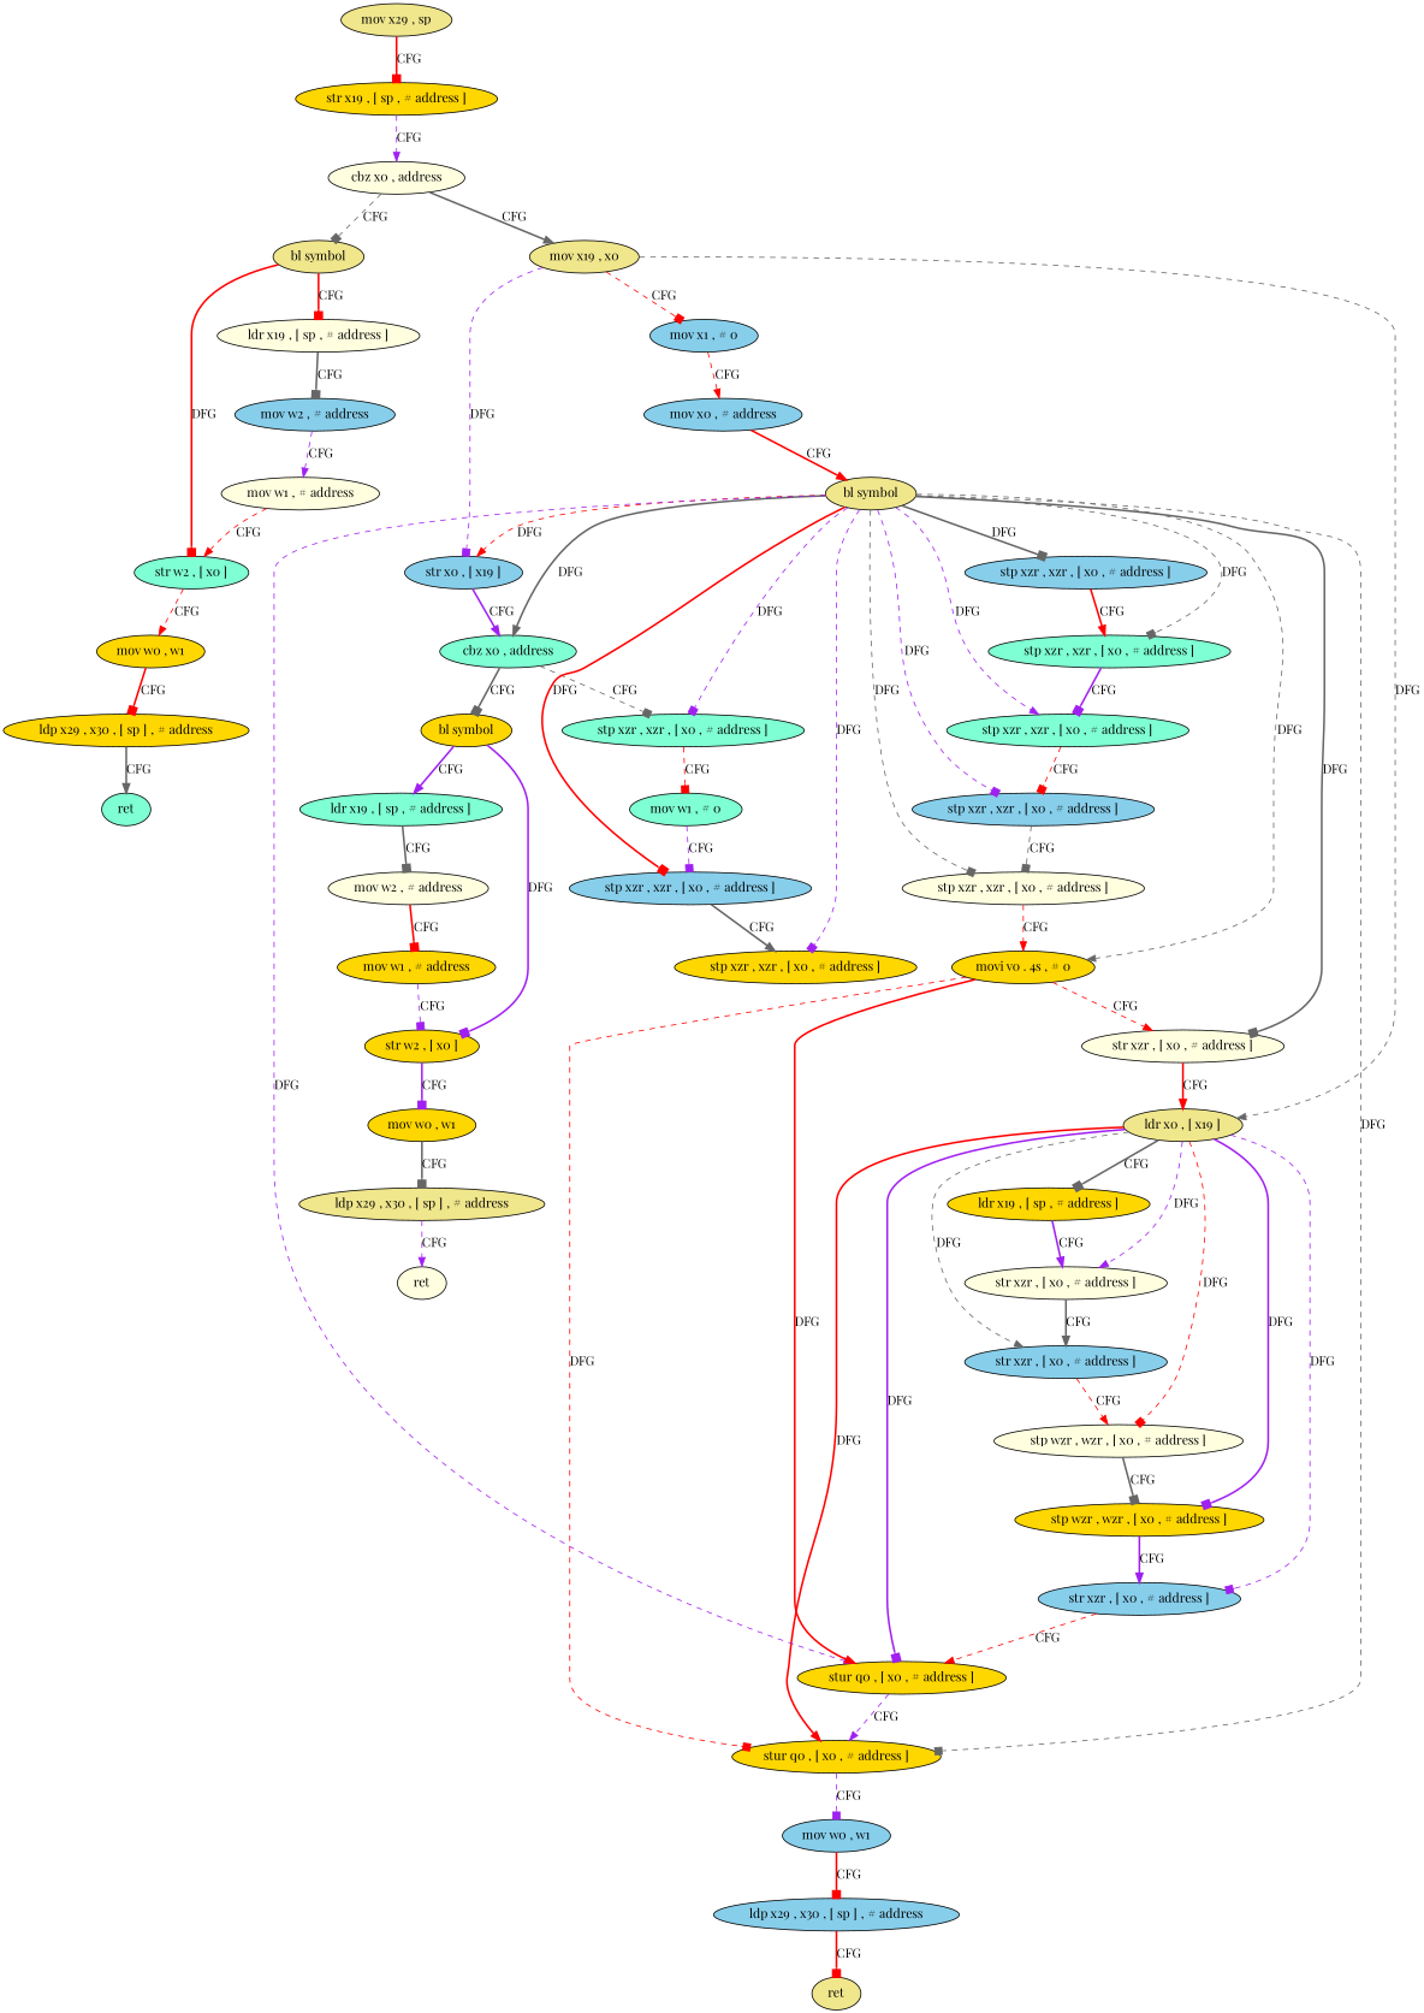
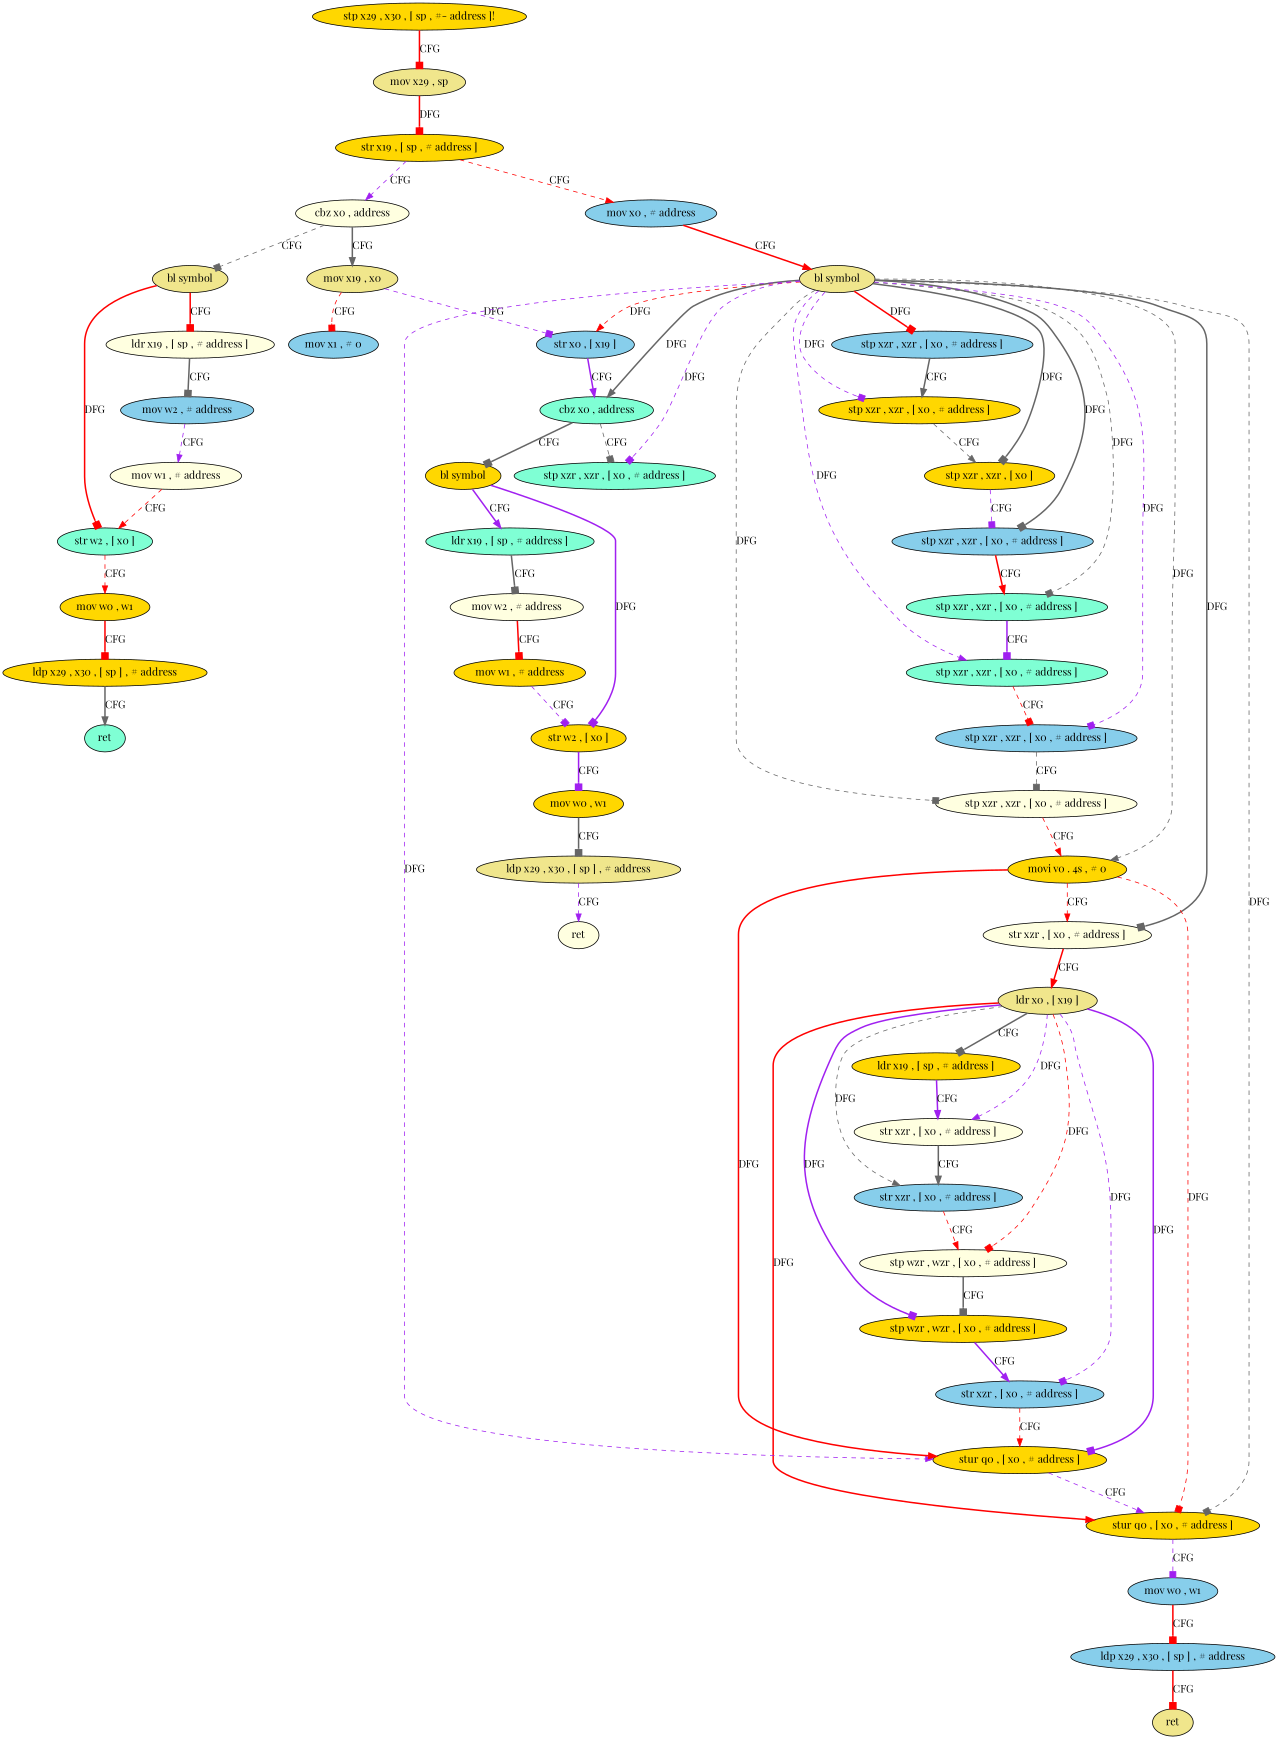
  digraph {
    fontname="Playfair Display"
    node [fillcolor=gold fontname="Playfair Display" style=filled]
    edge [arrowhead=box color=red fontname="Playfair Display" style=dashed]
+   n1 [label="stp x29 , x30 , [ sp , #- address ]!"]
    n2 [fillcolor=khaki label="mov x29 , sp"]
    n3 [label="str x19 , [ sp , # address ]"]
    n4 [fillcolor=lightyellow label="cbz x0 , address"]
    n5 [fillcolor=khaki label="bl symbol"]
    n6 [fillcolor=khaki label="mov x19 , x0"]
    n7 [fillcolor=lightyellow label="ldr x19 , [ sp , # address ]"]
    n8 [fillcolor=aquamarine label="str w2 , [ x0 ]"]
    n9 [fillcolor=skyblue label="mov x1 , # 0"]
    n10 [fillcolor=skyblue label="str x0 , [ x19 ]"]
    n11 [fillcolor=khaki label="ldr x0 , [ x19 ]"]
    n12 [fillcolor=skyblue label="mov w2 , # address"]
    n13 [label="mov w0 , w1"]
    n14 [fillcolor=skyblue label="mov x0 , # address"]
    n15 [fillcolor=aquamarine label="cbz x0 , address"]
    n16 [label="stur q0 , [ x0 , # address ]"]
    n17 [label="stur q0 , [ x0 , # address ]"]
    n18 [label="ldr x19 , [ sp , # address ]"]
    n19 [fillcolor=lightyellow label="str xzr , [ x0 , # address ]"]
    n20 [fillcolor=skyblue label="str xzr , [ x0 , # address ]"]
    n21 [fillcolor=lightyellow label="stp wzr , wzr , [ x0 , # address ]"]
    n22 [label="stp wzr , wzr , [ x0 , # address ]"]
    n23 [fillcolor=skyblue label="str xzr , [ x0 , # address ]"]
    n24 [fillcolor=lightyellow label="mov w1 , # address"]
    n25 [label="ldp x29 , x30 , [ sp ] , # address"]
    n26 [fillcolor=aquamarine label=ret]
    n27 [fillcolor=khaki label="bl symbol"]
    n28 [fillcolor=aquamarine label="stp xzr , xzr , [ x0 , # address ]"]
    n29 [fillcolor=skyblue label="stp xzr , xzr , [ x0 , # address ]"]
    n30 [label="stp xzr , xzr , [ x0 , # address ]"]
+   n31 [label="stp xzr , xzr , [ x0 ]"]
    n32 [fillcolor=skyblue label="stp xzr , xzr , [ x0 , # address ]"]
    n33 [fillcolor=aquamarine label="stp xzr , xzr , [ x0 , # address ]"]
    n34 [fillcolor=aquamarine label="stp xzr , xzr , [ x0 , # address ]"]
    n35 [fillcolor=skyblue label="stp xzr , xzr , [ x0 , # address ]"]
    n36 [fillcolor=lightyellow label="stp xzr , xzr , [ x0 , # address ]"]
    n37 [label="movi v0 . 4s , # 0"]
    n38 [fillcolor=lightyellow label="str xzr , [ x0 , # address ]"]
    n39 [label="bl symbol"]
-   n40 [fillcolor=aquamarine label="mov w1 , # 0"]
    n41 [fillcolor=skyblue label="mov w0 , w1"]
    n42 [fillcolor=aquamarine label="ldr x19 , [ sp , # address ]"]
    n43 [label="str w2 , [ x0 ]"]
    n44 [fillcolor=lightyellow label="mov w2 , # address"]
    n45 [label="mov w0 , w1"]
    n46 [label="mov w1 , # address"]
    n47 [fillcolor=khaki label="ldp x29 , x30 , [ sp ] , # address"]
    n48 [fillcolor=lightyellow label=ret]
    n49 [fillcolor=skyblue label="ldp x29 , x30 , [ sp ] , # address"]
    n50 [fillcolor=khaki label=ret]
-   n2 -> n3 [label=CFG style=bold]
+   n1 -> n2 [label=CFG style=bold]
+   n2 -> n3 [label=DFG style=bold]
    n3 -> n4 [arrowhead=normal color=purple label=CFG]
    n4 -> n5 [color=gray40 label=CFG]
    n4 -> n6 [arrowhead=normal color=gray40 label=CFG style=bold]
    n5 -> n7 [label=CFG style=bold]
    n5 -> n8 [label=DFG style=bold]
    n6 -> n9 [label=CFG]
    n6 -> n10 [color=purple label=DFG]
-   n6 -> n11 [arrowhead=normal color=gray40 label=DFG]
    n7 -> n12 [color=gray40 label=CFG style=bold]
    n8 -> n13 [arrowhead=normal label=CFG]
-   n9 -> n14 [arrowhead=normal label=CFG]
+   n3 -> n14 [arrowhead=normal label=CFG]
    n10 -> n15 [arrowhead=normal color=purple label=CFG style=bold]
    n11 -> n16 [color=purple label=DFG style=bold]
    n11 -> n17 [arrowhead=normal label=DFG style=bold]
    n11 -> n18 [color=gray40 label=CFG style=bold]
    n11 -> n19 [arrowhead=normal color=purple label=DFG]
    n11 -> n20 [arrowhead=normal color=gray40 label=DFG]
    n11 -> n21 [label=DFG]
    n11 -> n22 [color=purple label=DFG style=bold]
    n11 -> n23 [color=purple label=DFG]
    n12 -> n24 [arrowhead=normal color=purple label=CFG]
    n13 -> n25 [label=CFG style=bold]
    n14 -> n27 [arrowhead=normal label=CFG style=bold]
    n15 -> n28 [color=gray40 label=CFG]
    n15 -> n39 [color=gray40 label=CFG style=bold]
    n16 -> n17 [arrowhead=normal color=purple label=CFG]
    n17 -> n41 [color=purple label=CFG]
    n18 -> n19 [arrowhead=normal color=purple label=CFG style=bold]
    n19 -> n20 [arrowhead=normal color=gray40 label=CFG style=bold]
    n20 -> n21 [arrowhead=normal label=CFG]
    n21 -> n22 [color=gray40 label=CFG style=bold]
    n22 -> n23 [arrowhead=normal color=purple label=CFG style=bold]
    n23 -> n16 [arrowhead=normal label=CFG]
    n24 -> n8 [arrowhead=normal label=CFG]
    n25 -> n26 [arrowhead=normal color=gray40 label=CFG style=bold]
    n27 -> n10 [arrowhead=normal label=DFG]
    n27 -> n15 [arrowhead=normal color=gray40 label=DFG style=bold]
    n27 -> n16 [arrowhead=normal color=purple label=DFG]
    n27 -> n17 [color=gray40 label=DFG]
    n27 -> n28 [color=purple label=DFG]
    n27 -> n29 [label=DFG style=bold]
    n27 -> n30 [color=purple label=DFG]
+   n27 -> n31 [color=gray40 label=DFG style=bold]
    n27 -> n32 [color=gray40 label=DFG style=bold]
    n27 -> n33 [color=gray40 label=DFG]
    n27 -> n34 [arrowhead=normal color=purple label=DFG]
    n27 -> n35 [color=purple label=DFG]
    n27 -> n36 [color=gray40 label=DFG]
    n27 -> n37 [arrowhead=normal color=gray40 label=DFG]
    n27 -> n38 [color=gray40 label=DFG style=bold]
-   n28 -> n40 [label=CFG]
    n29 -> n30 [arrowhead=normal color=gray40 label=CFG style=bold]
+   n30 -> n31 [arrowhead=normal color=gray40 label=CFG]
+   n31 -> n32 [color=purple label=CFG]
    n32 -> n33 [arrowhead=normal label=CFG style=bold]
    n33 -> n34 [color=purple label=CFG style=bold]
    n34 -> n35 [label=CFG]
    n35 -> n36 [color=gray40 label=CFG]
    n36 -> n37 [arrowhead=normal label=CFG]
    n37 -> n16 [arrowhead=normal label=DFG style=bold]
    n37 -> n17 [label=DFG]
    n37 -> n38 [arrowhead=normal label=CFG]
    n38 -> n11 [arrowhead=normal label=CFG style=bold]
    n39 -> n42 [arrowhead=normal color=purple label=CFG style=bold]
    n39 -> n43 [color=purple label=DFG style=bold]
-   n40 -> n29 [color=purple label=CFG]
    n41 -> n49 [label=CFG style=bold]
    n42 -> n44 [color=gray40 label=CFG style=bold]
    n43 -> n45 [color=purple label=CFG style=bold]
    n44 -> n46 [label=CFG style=bold]
    n45 -> n47 [color=gray40 label=CFG style=bold]
    n46 -> n43 [color=purple label=CFG]
    n47 -> n48 [arrowhead=normal color=purple label=CFG]
    n49 -> n50 [label=CFG style=bold]
  }
